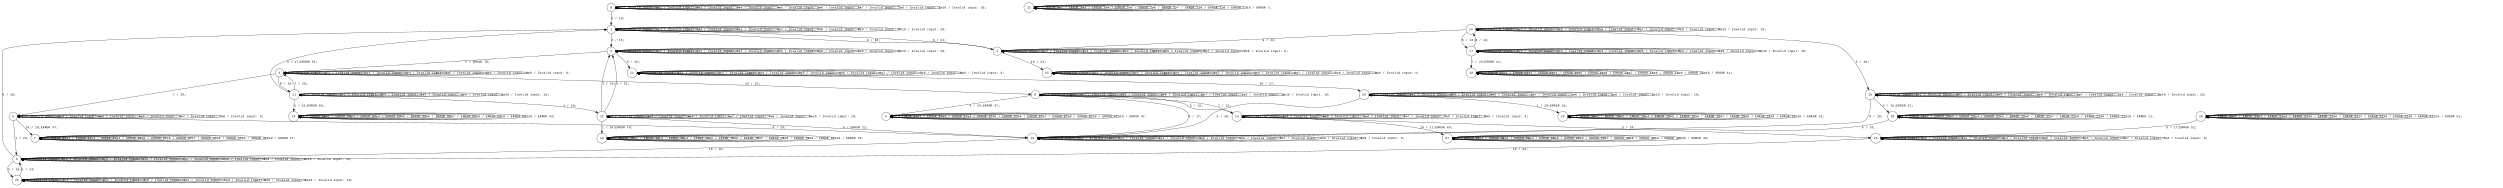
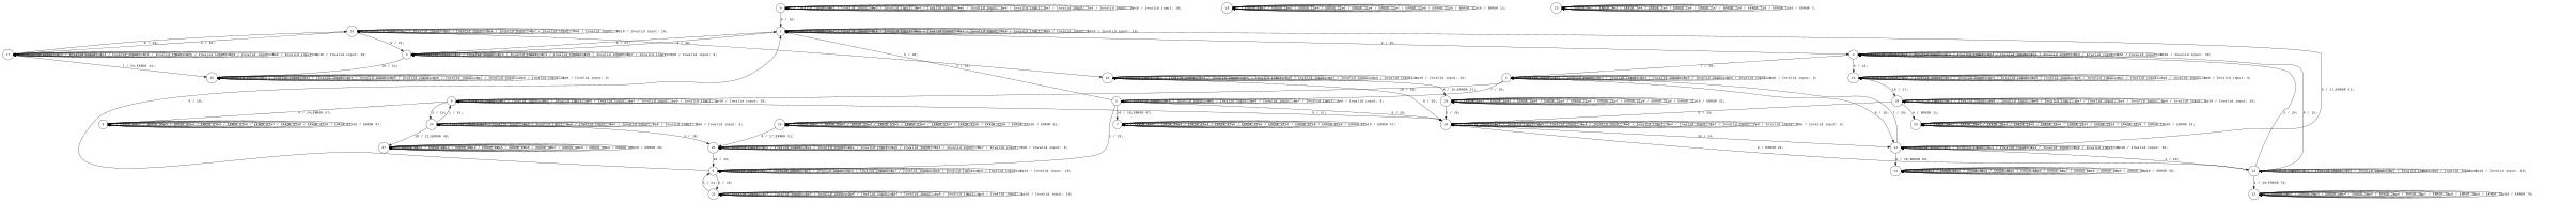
  digraph {
    fontname="Liberation Mono"
    node [fontname="Liberation Mono" shape=circle]
    edge [fontname="Liberation Mono"]
    n1 [label=0]
    n2 [label=1]
    n3 [label=2]
    n4 [label=3]
    n5 [label=4]
    n6 [label=21]
    n7 [label=15]
    n8 [label=5]
    n9 [label=8]
    n10 [label=11]
    n11 [label=28]
    n12 [label=10]
    n13 [label=6]
    n14 [label=7]
    n15 [label=9]
    n16 [label=24]
    n17 [label=12]
    n18 [label=14]
    n19 [label=22]
    n20 [label=25]
    n21 [label=87]
    n22 [label=13]
    n23 [label=16]
    n24 [label=17]
    n25 [label=19]
    n26 [label=18]
    n27 [label=20]
    n28 [label=29]
    n29 [label=23]
    n30 [label=26]
    n1 -> n1 [label="1 / Invalid input: 1;"]
    n1 -> n1 [label="2 / Invalid input: 2;"]
    n1 -> n1 [label="3 / Invalid input: 3;"]
    n1 -> n1 [label="4 / Invalid input: 4;"]
    n1 -> n1 [label="5 / Invalid input: 5;"]
    n1 -> n1 [label="6 / Invalid input: 6;"]
    n1 -> n1 [label="7 / Invalid input: 7;"]
    n1 -> n1 [label="9 / Invalid input: 9;"]
    n1 -> n1 [label="10 / Invalid input: 10;"]
    n1 -> n2 [label="8 / 18;"]
    n2 -> n2 [label="1 / Invalid input: 1;"]
    n2 -> n2 [label="3 / Invalid input: 3;"]
    n2 -> n2 [label="4 / Invalid input: 4;"]
    n2 -> n2 [label="5 / Invalid input: 5;"]
    n2 -> n2 [label="7 / Invalid input: 7;"]
    n2 -> n2 [label="8 / Invalid input: 8;"]
    n2 -> n2 [label="9 / Invalid input: 9;"]
    n2 -> n2 [label="10 / Invalid input: 10;"]
    n2 -> n3 [label="2 / 15;"]
    n2 -> n4 [label="6 / 21;"]
    n3 -> n3 [label="1 / Invalid input: 1;"]
    n3 -> n3 [label="2 / Invalid input: 2;"]
    n3 -> n3 [label="3 / Invalid input: 3;"]
    n3 -> n3 [label="4 / Invalid input: 4;"]
    n3 -> n3 [label="5 / Invalid input: 5;"]
    n3 -> n3 [label="6 / Invalid input: 6;"]
    n3 -> n3 [label="8 / Invalid input: 8;"]
    n3 -> n3 [label="10 / Invalid input: 10;"]
-   n3 -> n5 [label="1 / ERROR 78;"]
+   n3 -> n5 [label="7 / 20;"]
    n3 -> n6 [label="9 / 16;"]
    n4 -> n2 [label="9 / 18;"]
    n4 -> n4 [label="1 / Invalid input: 1;"]
    n4 -> n4 [label="2 / Invalid input: 2;"]
    n4 -> n4 [label="3 / Invalid input: 3;"]
    n4 -> n4 [label="4 / Invalid input: 4;"]
    n4 -> n4 [label="5 / Invalid input: 5;"]
    n4 -> n4 [label="7 / Invalid input: 7;"]
    n4 -> n4 [label="8 / Invalid input: 8;"]
    n4 -> n7 [label="10 / 24;"]
    n5 -> n5 [label="1 / Invalid input: 1;"]
    n5 -> n5 [label="2 / Invalid input: 2;"]
    n5 -> n5 [label="3 / Invalid input: 3;"]
    n5 -> n5 [label="4 / Invalid input: 4;"]
    n5 -> n5 [label="5 / Invalid input: 5;"]
    n5 -> n5 [label="6 / Invalid input: 6;"]
    n5 -> n5 [label="9 / Invalid input: 9;"]
    n5 -> n8 [label="7 / 26;"]
    n5 -> n9 [label="10 / 15;"]
    n5 -> n10 [label="8 / 18;"]
    n6 -> n6 [label="1 / Invalid input: 1;"]
    n6 -> n6 [label="2 / Invalid input: 2;"]
    n6 -> n6 [label="3 / Invalid input: 3;"]
    n6 -> n6 [label="4 / Invalid input: 4;"]
    n6 -> n6 [label="5 / Invalid input: 5;"]
    n6 -> n6 [label="6 / Invalid input: 6;"]
    n6 -> n6 [label="7 / Invalid input: 7;"]
    n6 -> n6 [label="8 / Invalid input: 8;"]
    n6 -> n6 [label="9 / Invalid input: 9;"]
    n6 -> n11 [label="10 / 17;"]
    n7 -> n7 [label="1 / Invalid input: 1;"]
    n7 -> n7 [label="2 / Invalid input: 2;"]
    n7 -> n7 [label="3 / Invalid input: 3;"]
    n7 -> n7 [label="4 / Invalid input: 4;"]
    n7 -> n7 [label="5 / Invalid input: 5;"]
    n7 -> n7 [label="6 / Invalid input: 6;"]
    n7 -> n7 [label="7 / Invalid input: 7;"]
    n7 -> n7 [label="8 / Invalid input: 8;"]
    n7 -> n7 [label="9 / Invalid input: 9;"]
+   n8 -> n2 [label="3 / 18;"]
    n8 -> n8 [label="2 / Invalid input: 2;"]
    n8 -> n8 [label="4 / Invalid input: 4;"]
    n8 -> n8 [label="5 / Invalid input: 5;"]
    n8 -> n8 [label="6 / Invalid input: 6;"]
    n8 -> n8 [label="7 / Invalid input: 7;"]
    n8 -> n8 [label="9 / Invalid input: 9;"]
    n8 -> n12 [label="8 / 26;"]
    n8 -> n13 [label="1 / 23;"]
    n8 -> n14 [label="10 / 18;ERROR 47;"]
    n9 -> n9 [label="1 / Invalid input: 1;"]
    n9 -> n9 [label="2 / Invalid input: 2;"]
    n9 -> n9 [label="3 / Invalid input: 3;"]
    n9 -> n9 [label="6 / Invalid input: 6;"]
    n9 -> n9 [label="7 / Invalid input: 7;"]
    n9 -> n9 [label="9 / Invalid input: 9;"]
    n9 -> n9 [label="10 / Invalid input: 10;"]
    n9 -> n12 [label="8 / 17;"]
    n9 -> n15 [label="4 / 24;ERROR 67;"]
    n9 -> n16 [label="5 / 19;"]
    n10 -> n2 [label="9 / 17;ERROR 51;"]
    n10 -> n5 [label="7 / 20;"]
    n10 -> n10 [label="2 / Invalid input: 2;"]
    n10 -> n10 [label="3 / Invalid input: 3;"]
    n10 -> n10 [label="4 / Invalid input: 4;"]
    n10 -> n10 [label="6 / Invalid input: 6;"]
    n10 -> n10 [label="8 / Invalid input: 8;"]
    n10 -> n10 [label="10 / Invalid input: 10;"]
    n10 -> n17 [label="1 / 20;"]
    n10 -> n18 [label="5 / 16;ERROR 69;"]
    n11 -> n11 [label="2 / Invalid input: 2;"]
    n11 -> n11 [label="3 / Invalid input: 3;"]
    n11 -> n11 [label="4 / Invalid input: 4;"]
    n11 -> n11 [label="5 / Invalid input: 5;"]
    n11 -> n11 [label="7 / Invalid input: 7;"]
    n11 -> n11 [label="8 / Invalid input: 8;"]
    n11 -> n11 [label="9 / Invalid input: 9;"]
    n11 -> n11 [label="10 / Invalid input: 10;"]
    n11 -> n12 [label="6 / 20;"]
-   n11 -> n28 [label="1 / 18;ERROR 19;"]
+   n11 -> n28 [label="9 / ERROR 11;"]
    n12 -> n12 [label="1 / Invalid input: 1;"]
    n12 -> n12 [label="2 / Invalid input: 2;"]
    n12 -> n12 [label="3 / Invalid input: 3;"]
    n12 -> n12 [label="4 / Invalid input: 4;"]
    n12 -> n12 [label="5 / Invalid input: 5;"]
    n12 -> n12 [label="6 / Invalid input: 6;"]
    n12 -> n12 [label="7 / Invalid input: 7;"]
    n12 -> n12 [label="8 / Invalid input: 8;"]
    n12 -> n12 [label="9 / Invalid input: 9;"]
-   n12 -> n13 [label="10 / 16;"]
+   n12 -> n10 [label="10 / 16;"]
    n13 -> n2 [label="6 / 18;"]
    n13 -> n13 [label="1 / Invalid input: 1;"]
    n13 -> n13 [label="2 / Invalid input: 2;"]
    n13 -> n13 [label="3 / Invalid input: 3;"]
    n13 -> n13 [label="4 / Invalid input: 4;"]
    n13 -> n13 [label="7 / Invalid input: 7;"]
    n13 -> n13 [label="8 / Invalid input: 8;"]
    n13 -> n13 [label="9 / Invalid input: 9;"]
    n13 -> n13 [label="10 / Invalid input: 10;"]
    n13 -> n19 [label="5 / 18;"]
    n14 -> n14 [label="1 / ERROR 47;"]
    n14 -> n14 [label="2 / ERROR 47;"]
    n14 -> n14 [label="3 / ERROR 47;"]
    n14 -> n14 [label="4 / ERROR 47;"]
    n14 -> n14 [label="5 / ERROR 47;"]
    n14 -> n14 [label="6 / ERROR 47;"]
    n14 -> n14 [label="7 / ERROR 47;"]
    n14 -> n14 [label="8 / ERROR 47;"]
    n14 -> n14 [label="9 / ERROR 47;"]
    n14 -> n14 [label="10 / ERROR 47;"]
    n15 -> n15 [label="1 / ERROR 67;"]
    n15 -> n15 [label="2 / ERROR 67;"]
    n15 -> n15 [label="3 / ERROR 67;"]
    n15 -> n15 [label="4 / ERROR 67;"]
    n15 -> n15 [label="5 / ERROR 67;"]
    n15 -> n15 [label="6 / ERROR 67;"]
    n15 -> n15 [label="7 / ERROR 67;"]
    n15 -> n15 [label="8 / ERROR 67;"]
    n15 -> n15 [label="9 / ERROR 67;"]
    n15 -> n15 [label="10 / ERROR 67;"]
    n16 -> n9 [label="1 / 15;"]
    n16 -> n16 [label="2 / Invalid input: 2;"]
    n16 -> n16 [label="4 / Invalid input: 4;"]
    n16 -> n16 [label="5 / Invalid input: 5;"]
    n16 -> n16 [label="6 / Invalid input: 6;"]
    n16 -> n16 [label="7 / Invalid input: 7;"]
    n16 -> n16 [label="8 / Invalid input: 8;"]
    n16 -> n16 [label="9 / Invalid input: 9;"]
    n16 -> n20 [label="3 / 18;"]
    n16 -> n21 [label="10 / 21;ERROR 49;"]
    n17 -> n3 [label="2 / 24;"]
    n17 -> n3 [label="8 / 15;"]
    n17 -> n12 [label="9 / ERROR 21;"]
    n17 -> n17 [label="3 / Invalid input: 3;"]
    n17 -> n17 [label="4 / Invalid input: 4;"]
    n17 -> n17 [label="5 / Invalid input: 5;"]
    n17 -> n17 [label="7 / Invalid input: 7;"]
    n17 -> n17 [label="9 / Invalid input: 9;"]
    n17 -> n17 [label="10 / Invalid input: 10;"]
    n17 -> n22 [label="1 / 20;ERROR 78;"]
    n18 -> n18 [label="1 / ERROR 69;"]
    n18 -> n18 [label="2 / ERROR 69;"]
    n18 -> n18 [label="3 / ERROR 69;"]
    n18 -> n18 [label="4 / ERROR 69;"]
    n18 -> n18 [label="5 / ERROR 69;"]
    n18 -> n18 [label="6 / ERROR 69;"]
    n18 -> n18 [label="7 / ERROR 69;"]
    n18 -> n18 [label="8 / ERROR 69;"]
    n18 -> n18 [label="9 / ERROR 69;"]
    n18 -> n18 [label="10 / ERROR 69;"]
    n19 -> n13 [label="5 / 24;"]
    n19 -> n19 [label="1 / Invalid input: 1;"]
    n19 -> n19 [label="2 / Invalid input: 2;"]
    n19 -> n19 [label="3 / Invalid input: 3;"]
    n19 -> n19 [label="6 / Invalid input: 6;"]
    n19 -> n19 [label="7 / Invalid input: 7;"]
    n19 -> n19 [label="8 / Invalid input: 8;"]
    n19 -> n19 [label="9 / Invalid input: 9;"]
    n19 -> n19 [label="10 / Invalid input: 10;"]
    n20 -> n13 [label="10 / 23;"]
    n20 -> n20 [label="1 / Invalid input: 1;"]
    n20 -> n20 [label="2 / Invalid input: 2;"]
    n20 -> n20 [label="3 / Invalid input: 3;"]
    n20 -> n20 [label="4 / Invalid input: 4;"]
    n20 -> n20 [label="5 / Invalid input: 5;"]
    n20 -> n20 [label="6 / Invalid input: 6;"]
    n20 -> n20 [label="7 / Invalid input: 7;"]
    n20 -> n20 [label="8 / Invalid input: 8;"]
    n21 -> n21 [label="1 / ERROR 49;"]
    n21 -> n21 [label="2 / ERROR 49;"]
    n21 -> n21 [label="3 / ERROR 49;"]
    n21 -> n21 [label="4 / ERROR 49;"]
    n21 -> n21 [label="5 / ERROR 49;"]
    n21 -> n21 [label="6 / ERROR 49;"]
    n21 -> n21 [label="7 / ERROR 49;"]
    n21 -> n21 [label="8 / ERROR 49;"]
    n21 -> n21 [label="9 / ERROR 49;"]
    n21 -> n21 [label="10 / ERROR 49;"]
    n22 -> n22 [label="1 / ERROR 78;"]
    n22 -> n22 [label="2 / ERROR 78;"]
    n22 -> n22 [label="3 / ERROR 78;"]
    n22 -> n22 [label="4 / ERROR 78;"]
    n22 -> n22 [label="5 / ERROR 78;"]
    n22 -> n22 [label="6 / ERROR 78;"]
    n22 -> n22 [label="7 / ERROR 78;"]
    n22 -> n22 [label="8 / ERROR 78;"]
    n22 -> n22 [label="9 / ERROR 78;"]
    n22 -> n22 [label="10 / ERROR 78;"]
    n23 -> n4 [label="9 / 21;"]
    n23 -> n23 [label="1 / Invalid input: 1;"]
    n23 -> n23 [label="2 / Invalid input: 2;"]
    n23 -> n23 [label="3 / Invalid input: 3;"]
    n23 -> n23 [label="4 / Invalid input: 4;"]
    n23 -> n23 [label="7 / Invalid input: 7;"]
    n23 -> n23 [label="8 / Invalid input: 8;"]
    n23 -> n23 [label="10 / Invalid input: 10;"]
    n23 -> n24 [label="5 / 16;"]
    n23 -> n25 [label="6 / 20;"]
    n24 -> n23 [label="8 / 19;"]
    n24 -> n24 [label="1 / Invalid input: 1;"]
    n24 -> n24 [label="2 / Invalid input: 2;"]
    n24 -> n24 [label="3 / Invalid input: 3;"]
    n24 -> n24 [label="4 / Invalid input: 4;"]
    n24 -> n24 [label="5 / Invalid input: 5;"]
    n24 -> n24 [label="6 / Invalid input: 6;"]
    n24 -> n24 [label="9 / Invalid input: 9;"]
    n24 -> n24 [label="10 / Invalid input: 10;"]
-   n24 -> n26 [label="7 / 23;ERROR 11;"]
+   n24 -> n7 [label="7 / 23;ERROR 11;"]
    n25 -> n12 [label="8 / 20;"]
    n25 -> n25 [label="1 / Invalid input: 1;"]
    n25 -> n25 [label="2 / Invalid input: 2;"]
    n25 -> n25 [label="3 / Invalid input: 3;"]
    n25 -> n25 [label="5 / Invalid input: 5;"]
    n25 -> n25 [label="6 / Invalid input: 6;"]
    n25 -> n25 [label="7 / Invalid input: 7;"]
    n25 -> n25 [label="9 / Invalid input: 9;"]
    n25 -> n25 [label="10 / Invalid input: 10;"]
    n25 -> n27 [label="4 / 16;ERROR 21;"]
    n26 -> n26 [label="1 / ERROR 11;"]
    n26 -> n26 [label="2 / ERROR 11;"]
    n26 -> n26 [label="3 / ERROR 11;"]
    n26 -> n26 [label="4 / ERROR 11;"]
    n26 -> n26 [label="5 / ERROR 11;"]
    n26 -> n26 [label="6 / ERROR 11;"]
    n26 -> n26 [label="7 / ERROR 11;"]
    n26 -> n26 [label="8 / ERROR 11;"]
    n26 -> n26 [label="9 / ERROR 11;"]
    n26 -> n26 [label="10 / ERROR 11;"]
    n27 -> n12 [label="6 / 26;"]
    n27 -> n27 [label="1 / ERROR 21;"]
    n27 -> n27 [label="2 / ERROR 21;"]
    n27 -> n27 [label="3 / ERROR 21;"]
    n27 -> n27 [label="4 / ERROR 21;"]
    n27 -> n27 [label="5 / ERROR 21;"]
    n27 -> n27 [label="6 / ERROR 21;"]
    n27 -> n27 [label="7 / ERROR 21;"]
    n27 -> n27 [label="8 / ERROR 21;"]
    n27 -> n27 [label="9 / ERROR 21;"]
    n27 -> n27 [label="10 / ERROR 21;"]
    n28 -> n28 [label="1 / ERROR 19;"]
    n28 -> n28 [label="2 / ERROR 19;"]
    n28 -> n28 [label="3 / ERROR 19;"]
    n28 -> n28 [label="4 / ERROR 19;"]
    n28 -> n28 [label="5 / ERROR 19;"]
    n28 -> n28 [label="6 / ERROR 19;"]
    n28 -> n28 [label="7 / ERROR 19;"]
    n28 -> n28 [label="8 / ERROR 19;"]
    n28 -> n28 [label="9 / ERROR 19;"]
    n28 -> n28 [label="10 / ERROR 19;"]
    n29 -> n29 [label="1 / ERROR 7;"]
    n29 -> n29 [label="2 / ERROR 7;"]
    n29 -> n29 [label="3 / ERROR 7;"]
    n29 -> n29 [label="4 / ERROR 7;"]
    n29 -> n29 [label="5 / ERROR 7;"]
    n29 -> n29 [label="6 / ERROR 7;"]
    n29 -> n29 [label="7 / ERROR 7;"]
    n29 -> n29 [label="8 / ERROR 7;"]
    n29 -> n29 [label="9 / ERROR 7;"]
    n29 -> n29 [label="10 / ERROR 7;"]
    n30 -> n20 [label="9 / 17;ERROR 51;"]
    n30 -> n30 [label="1 / ERROR 51;"]
    n30 -> n30 [label="2 / ERROR 51;"]
    n30 -> n30 [label="3 / ERROR 51;"]
    n30 -> n30 [label="4 / ERROR 51;"]
    n30 -> n30 [label="5 / ERROR 51;"]
    n30 -> n30 [label="6 / ERROR 51;"]
    n30 -> n30 [label="7 / ERROR 51;"]
    n30 -> n30 [label="8 / ERROR 51;"]
    n30 -> n30 [label="9 / ERROR 51;"]
    n30 -> n30 [label="10 / ERROR 51;"]
  }
